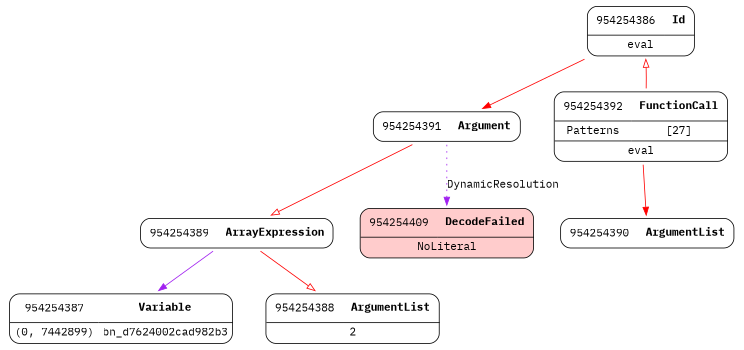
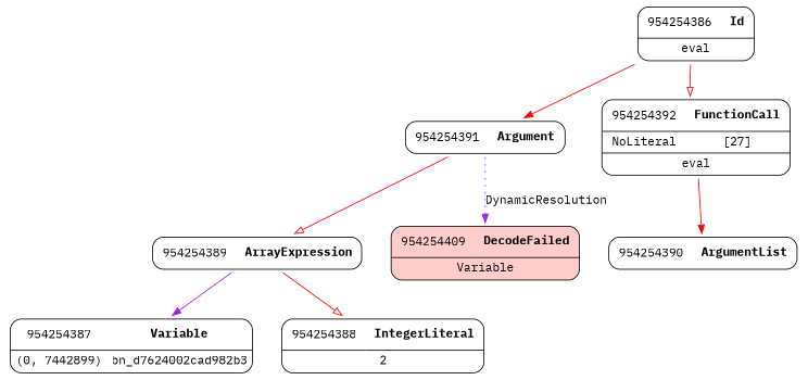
  digraph {
    fontname="IBM Plex Mono"
    node [fontname="IBM Plex Mono" shape=none]
    edge [arrowhead=normal color=red fontname="IBM Plex Mono" weight=2]
    n1 [label=<<TABLE border='1' cellspacing='0' cellpadding='10' style='rounded' ><TR><TD border='0'>954254386</TD><TD border='0'><B>Id</B></TD></TR><HR/><TR><TD border='0' cellpadding='5' colspan='2'>eval</TD></TR></TABLE>>]
    n2 [label=<<TABLE border='1' cellspacing='0' cellpadding='10' style='rounded' ><TR><TD border='0'>954254391</TD><TD border='0'><B>Argument</B></TD></TR></TABLE>>]
    n3 [label=<<TABLE border='1' cellspacing='0' cellpadding='10' style='rounded' ><TR><TD border='0'>954254387</TD><TD border='0'><B>Variable</B></TD></TR><HR/><TR><TD border='0' cellpadding='5'>(0, 7442899)</TD><TD border='0' cellpadding='5'>bn_d7624002cad982b3</TD></TR></TABLE>>]
-   n4 [label=<<TABLE border='1' cellspacing='0' cellpadding='10' style='rounded' ><TR><TD border='0'>954254388</TD><TD border='0'><B>ArgumentList</B></TD></TR><HR/><TR><TD border='0' cellpadding='5' colspan='2'>2</TD></TR></TABLE>>]
+   n4 [label=<<TABLE border='1' cellspacing='0' cellpadding='10' style='rounded' ><TR><TD border='0'>954254388</TD><TD border='0'><B>IntegerLiteral</B></TD></TR><HR/><TR><TD border='0' cellpadding='5' colspan='2'>2</TD></TR></TABLE>>]
    n5 [label=<<TABLE border='1' cellspacing='0' cellpadding='10' style='rounded' ><TR><TD border='0'>954254389</TD><TD border='0'><B>ArrayExpression</B></TD></TR></TABLE>>]
    n6 [label=<<TABLE border='1' cellspacing='0' cellpadding='10' style='rounded' ><TR><TD border='0'>954254390</TD><TD border='0'><B>ArgumentList</B></TD></TR></TABLE>>]
-   n7 [label=<<TABLE border='1' cellspacing='0' cellpadding='10' style='rounded' bgcolor='#FFCCCC' ><TR><TD border='0'>954254409</TD><TD border='0'><B>DecodeFailed</B></TD></TR><HR/><TR><TD border='0' cellpadding='5' colspan='2'>NoLiteral</TD></TR></TABLE>>]
-   n8 [label=<<TABLE border='1' cellspacing='0' cellpadding='10' style='rounded' ><TR><TD border='0'>954254392</TD><TD border='0'><B>FunctionCall</B></TD></TR><HR/><TR><TD border='0' cellpadding='5'>Patterns</TD><TD border='0' cellpadding='5'>[27]</TD></TR><HR/><TR><TD border='0' cellpadding='5' colspan='2'>eval</TD></TR></TABLE>>]
+   n7 [label=<<TABLE border='1' cellspacing='0' cellpadding='10' style='rounded' bgcolor='#FFCCCC' ><TR><TD border='0'>954254409</TD><TD border='0'><B>DecodeFailed</B></TD></TR><HR/><TR><TD border='0' cellpadding='5' colspan='2'>Variable</TD></TR></TABLE>>]
+   n8 [label=<<TABLE border='1' cellspacing='0' cellpadding='10' style='rounded' ><TR><TD border='0'>954254392</TD><TD border='0'><B>FunctionCall</B></TD></TR><HR/><TR><TD border='0' cellpadding='5'>NoLiteral</TD><TD border='0' cellpadding='5'>[27]</TD></TR><HR/><TR><TD border='0' cellpadding='5' colspan='2'>eval</TD></TR></TABLE>>]
    n1 -> n2
    n2 -> n5 [arrowhead=onormal]
    n2 -> n7 [color=purple label=DynamicResolution style=dotted weight=""]
    n5 -> n3 [color=purple]
    n5 -> n4 [arrowhead=onormal]
-   n8 -> n1 [arrowhead=onormal]
+   n1 -> n8 [arrowhead=onormal]
    n8 -> n6
  }
